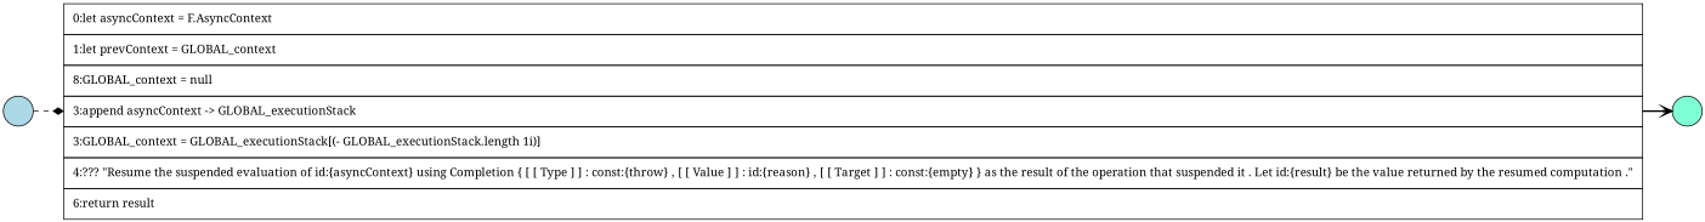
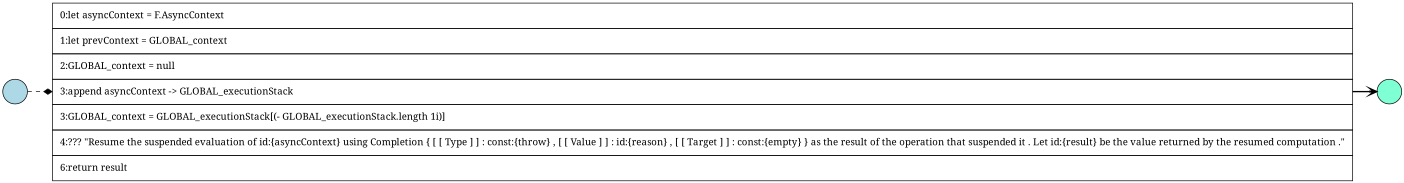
  digraph {
    rankdir=LR
    fontname="Noto Serif"
    node [color=black shape=circle style=filled fontname="Noto Serif"]
    edge [color=black fontname="Noto Serif"]
    n1 [fillcolor=lightblue label=" "]
-   n2 [fillcolor=white label=<<font color="black">     <table border="0" cellborder="1" cellspacing="0" cellpadding="10">       <tr><td align="left">0:let asyncContext = F.AsyncContext</td></tr>       <tr><td align="left">1:let prevContext = GLOBAL_context</td></tr>       <tr><td align="left">8:GLOBAL_context = null</td></tr>       <tr><td align="left">3:append asyncContext -&gt; GLOBAL_executionStack</td></tr>       <tr><td align="left">3:GLOBAL_context = GLOBAL_executionStack[(- GLOBAL_executionStack.length 1i)]</td></tr>       <tr><td align="left">4:??? &quot;Resume the suspended evaluation of id:{asyncContext} using Completion { [ [ Type ] ] : const:{throw} , [ [ Value ] ] : id:{reason} , [ [ Target ] ] : const:{empty} } as the result of the operation that suspended it . Let id:{result} be the value returned by the resumed computation .&quot;</td></tr>       <tr><td align="left">6:return result</td></tr>     </table>   </font>> margin=0 shape=none]
+   n2 [fillcolor=white label=<<font color="black">     <table border="0" cellborder="1" cellspacing="0" cellpadding="10">       <tr><td align="left">0:let asyncContext = F.AsyncContext</td></tr>       <tr><td align="left">1:let prevContext = GLOBAL_context</td></tr>       <tr><td align="left">2:GLOBAL_context = null</td></tr>       <tr><td align="left">3:append asyncContext -&gt; GLOBAL_executionStack</td></tr>       <tr><td align="left">3:GLOBAL_context = GLOBAL_executionStack[(- GLOBAL_executionStack.length 1i)]</td></tr>       <tr><td align="left">4:??? &quot;Resume the suspended evaluation of id:{asyncContext} using Completion { [ [ Type ] ] : const:{throw} , [ [ Value ] ] : id:{reason} , [ [ Target ] ] : const:{empty} } as the result of the operation that suspended it . Let id:{result} be the value returned by the resumed computation .&quot;</td></tr>       <tr><td align="left">6:return result</td></tr>     </table>   </font>> margin=0 shape=none]
    n3 [fillcolor=aquamarine label=" "]
    n1 -> n2 [style=dashed arrowhead=diamond]
    n2 -> n3 [style=bold arrowhead=vee]
  }
